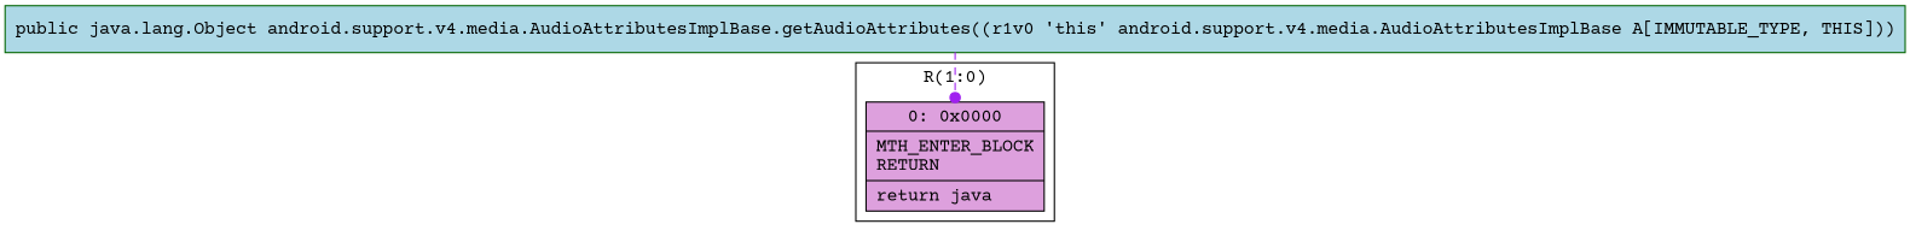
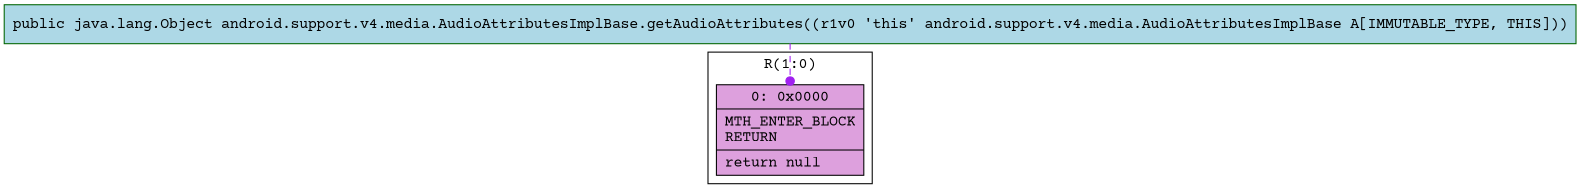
  digraph {
    fontname="Courier Prime"
    node [shape=record style=filled fontname="Courier Prime"]
-   n1 [color=black label="{0\:\ 0x0000|MTH_ENTER_BLOCK\lRETURN\l|return java\l}" fillcolor=plum]
+   n1 [color=black label="{0\:\ 0x0000|MTH_ENTER_BLOCK\lRETURN\l|return null\l}" fillcolor=plum]
    n2 [label="{public java.lang.Object android.support.v4.media.AudioAttributesImplBase.getAudioAttributes((r1v0 'this' android.support.v4.media.AudioAttributesImplBase A[IMMUTABLE_TYPE, THIS])) }" fillcolor=lightblue color=darkgreen]
    subgraph cluster_1 {
      label="R(1:0)"
      n1
    }
    n2 -> n1 [color=purple style=dashed arrowhead=dot fontname="Courier Prime"]
  }
